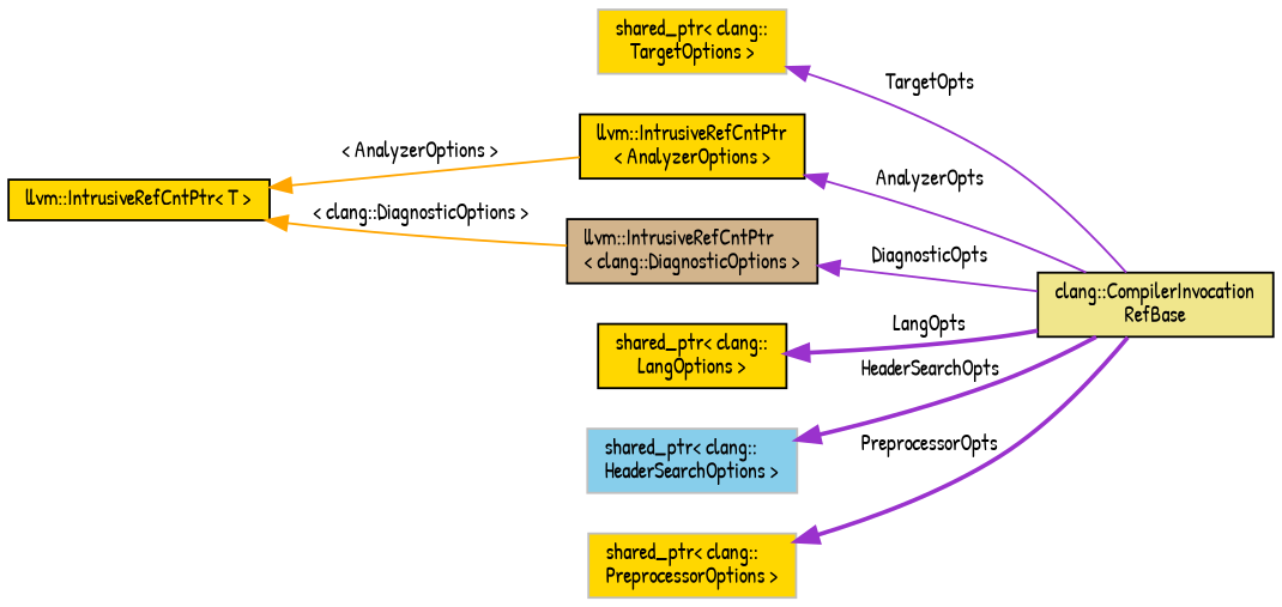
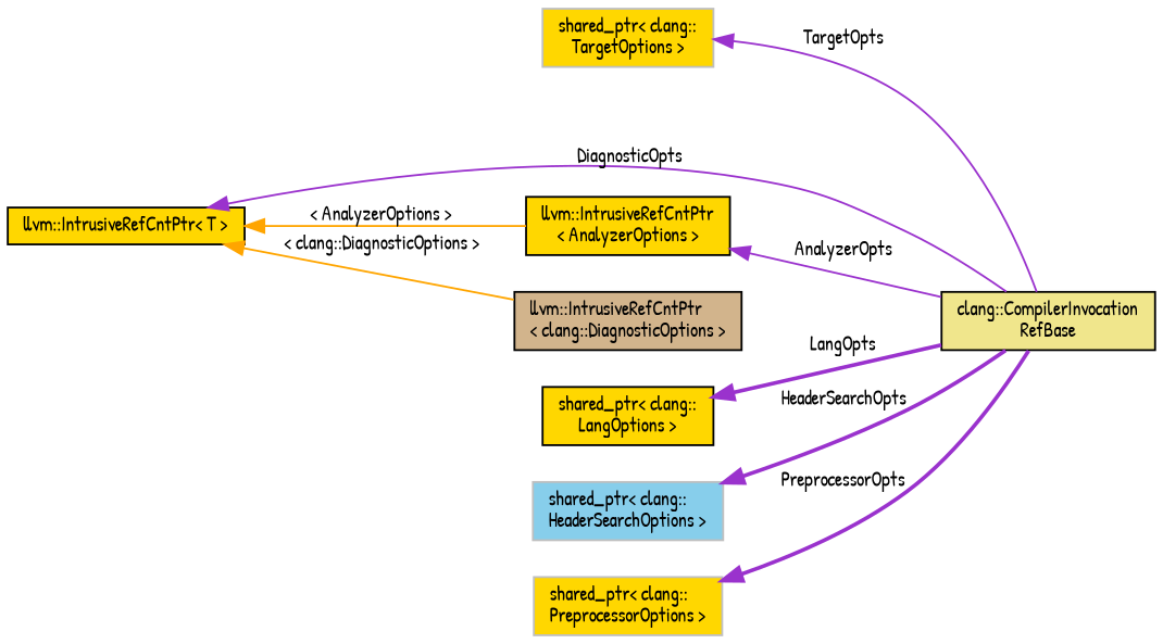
  digraph {
    fontname="Patrick Hand"
    rankdir=LR
    node [color=black fillcolor=gold fontname="Patrick Hand" fontsize=10 shape=record style=filled]
    edge [color=darkorchid3 dir=back fontname="Patrick Hand" fontsize=10 labelfontname=Helvetica labelfontsize=10 style=solid]
    n1 [fillcolor=khaki fontcolor=black height=0.2 label="clang::CompilerInvocation\lRefBase" width=0.4]
    n2 [color=grey75 height=0.2 label="shared_ptr\< clang::\lTargetOptions \>" width=0.4]
    n3 [height=0.2 label="llvm::IntrusiveRefCntPtr\l\< AnalyzerOptions \>" width=0.4]
    n4 [height=0.2 label="llvm::IntrusiveRefCntPtr\< T \>" width=0.4]
    n5 [fillcolor=tan height=0.2 label="llvm::IntrusiveRefCntPtr\l\< clang::DiagnosticOptions \>" width=0.4]
    n6 [height=0.2 label="shared_ptr\< clang::\lLangOptions \>" width=0.4]
    n7 [color=grey75 fillcolor=skyblue height=0.2 label="shared_ptr\< clang::\lHeaderSearchOptions \>" width=0.4]
    n8 [color=grey75 height=0.2 label="shared_ptr\< clang::\lPreprocessorOptions \>" width=0.4]
    n2 -> n1 [label=" TargetOpts"]
    n3 -> n1 [label=" AnalyzerOpts"]
    n4 -> n3 [color=orange label=" \< AnalyzerOptions \>"]
    n4 -> n5 [color=orange label=" \< clang::DiagnosticOptions \>"]
-   n5 -> n1 [label=" DiagnosticOpts"]
+   n4 -> n1 [label=" DiagnosticOpts"]
    n6 -> n1 [label=" LangOpts" style=bold]
    n7 -> n1 [label=" HeaderSearchOpts" style=bold]
    n8 -> n1 [label=" PreprocessorOpts" style=bold]
  }
